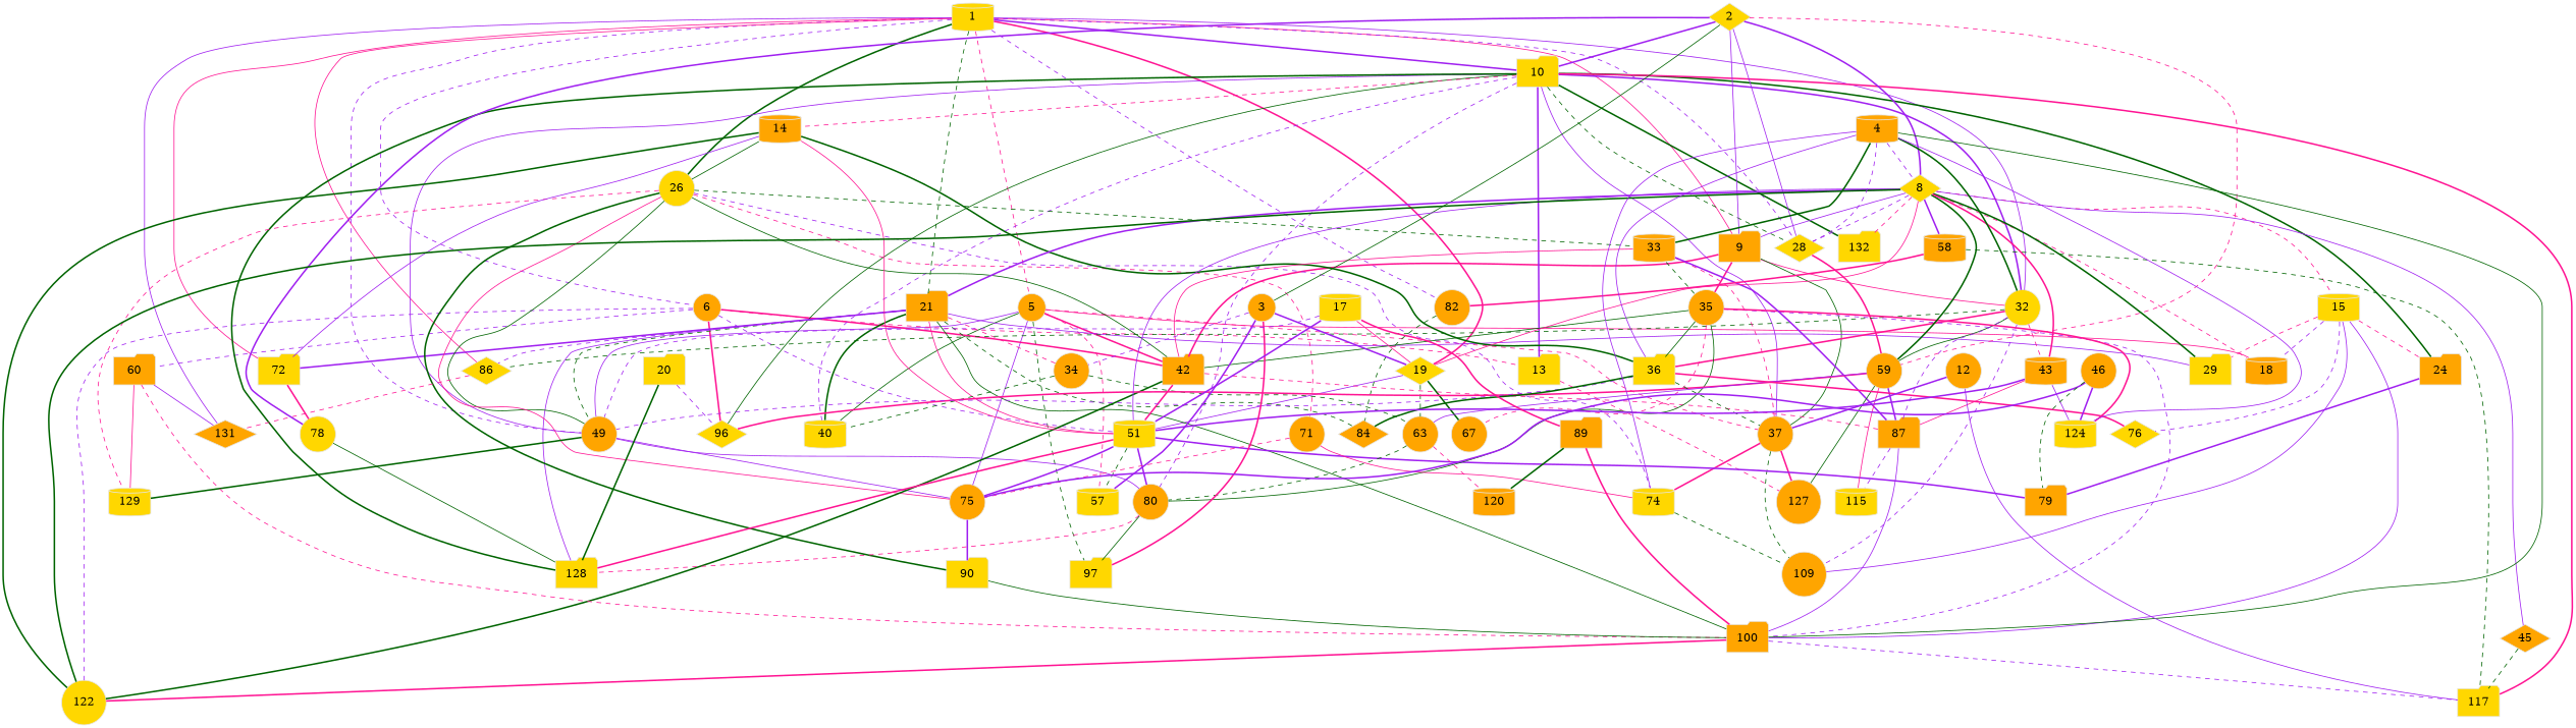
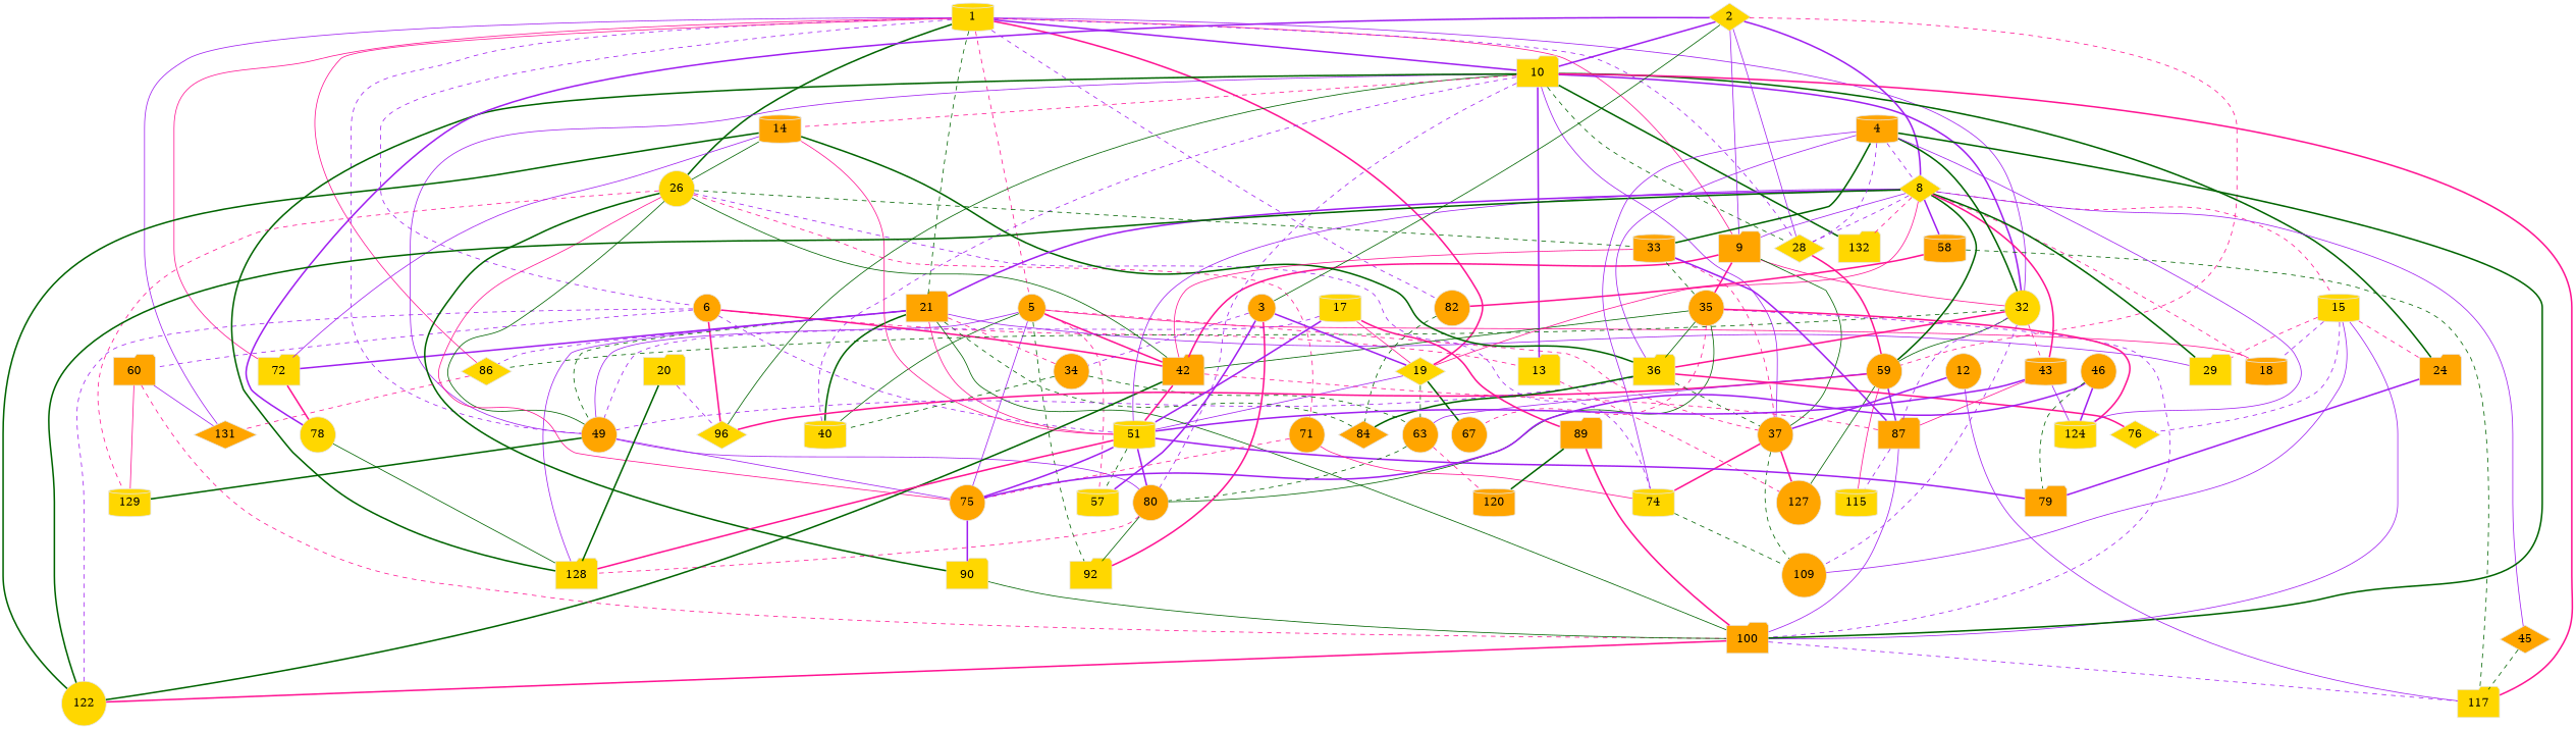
  graph {
    node [color=gray90 fillcolor=orange shape=circle style=filled]
    edge [color=purple style=dashed]
    1 [fillcolor=gold shape=cylinder super="+52"]
    5 [super="+41"]
    6 [super="+62+44"]
    9 [shape=folder super="+48+111"]
    10 [fillcolor=gold shape=folder super="+16+70+39"]
    19 [fillcolor=gold shape=diamond super="+25"]
    21 [shape=folder super="+53+94"]
    26 [fillcolor=gold super="+65+126"]
    28 [fillcolor=gold shape=diamond super="+31"]
    32 [fillcolor=gold super="+38"]
    49 [super="+98+54"]
    72 [fillcolor=gold shape=folder]
    82
    86 [fillcolor=gold shape=diamond super="+106"]
    131 [shape=diamond]
    57 [fillcolor=gold shape=cylinder super="+123"]
-   97 [fillcolor=gold shape=folder]
+   97 [fillcolor=gold shape=folder label=92]
    18 [shape=cylinder super="+137"]
    37 [super="+134+105"]
    40 [fillcolor=gold shape=cylinder]
    42 [shape=folder super="+88+114"]
    75 [super="+110"]
    13 [fillcolor=gold shape=folder]
    51 [fillcolor=gold shape=cylinder super="+83+56+138"]
    60 [shape=folder]
    96 [fillcolor=gold shape=diamond]
    122 [fillcolor=gold]
    35 [super="+47"]
    132 [fillcolor=gold shape=folder]
    14 [shape=cylinder]
    24 [shape=folder]
    80 [super="+108+130+91"]
    117 [fillcolor=gold shape=folder]
    128 [fillcolor=gold shape=folder]
    63 [super="+99"]
    67
    34 [super="+61"]
    100 [shape=folder super="+118"]
    29 [fillcolor=gold shape=folder]
    84 [shape=diamond]
    33 [shape=cylinder super="+64"]
    74 [fillcolor=gold shape=cylinder super="+101"]
    71
    90 [fillcolor=gold shape=folder]
    129 [fillcolor=gold shape=cylinder]
    59 [super="+107"]
    36 [fillcolor=gold shape=folder super="+92+102"]
    43 [shape=cylinder]
    109
    87 [shape=folder super="+104"]
    78 [fillcolor=gold]
    2 [fillcolor=gold shape=diamond super="+7"]
    3 [super="+27"]
    8 [fillcolor=gold shape=diamond super="+22+11"]
    15 [fillcolor=gold shape=cylinder super="+136+68"]
    45 [shape=diamond]
    58 [shape=cylinder]
    127
    115 [fillcolor=gold shape=cylinder]
    4 [shape=cylinder super="+125"]
    124 [fillcolor=gold shape=cylinder]
    76 [fillcolor=gold shape=diamond]
    79 [shape=folder super="+121"]
    12
    17 [fillcolor=gold shape=cylinder super="+85"]
    89 [shape=folder]
    120 [shape=cylinder]
    20 [fillcolor=gold shape=folder]
    46
    1 -- 5 [color=deeppink]
    1 -- 6
    1 -- 9 [color=deeppink style=solid]
    1 -- 10 [style=bold weight=2]
    1 -- 19 [color=deeppink style=bold]
    1 -- 21 [color=darkgreen]
    1 -- 26 [color=darkgreen style=bold]
    1 -- 28
    1 -- 32 [style=solid]
    1 -- 49
    1 -- 72 [color=deeppink style=solid]
    1 -- 82
    1 -- 86 [color=deeppink style=solid]
    1 -- 131 [style=solid]
    5 -- 49 [style=solid]
    5 -- 57 [color=deeppink]
    5 -- 97 [color=darkgreen weight=2]
    5 -- 18 [color=deeppink style=solid]
    5 -- 37 [color=deeppink]
    5 -- 40 [color=darkgreen style=solid]
    5 -- 42 [color=deeppink style=bold]
    5 -- 75 [style=solid]
    6 -- 42 [color=deeppink style=bold]
    6 -- 13 [color=deeppink]
    6 -- 51
    6 -- 60
    6 -- 96 [color=deeppink style=bold]
    6 -- 122
    9 -- 32 [color=deeppink style=solid]
    9 -- 37 [color=darkgreen style=solid]
    9 -- 42 [color=deeppink style=bold]
    9 -- 35 [color=deeppink style=bold]
    10 -- 28 [color=darkgreen]
    10 -- 32 [style=bold weight=2]
    10 -- 49 [style=solid]
    10 -- 37 [style=solid weight=2]
    10 -- 40
    10 -- 13 [style=bold]
    10 -- 96 [color=darkgreen style=solid]
    10 -- 132 [color=darkgreen style=bold]
    10 -- 14 [color=deeppink]
    10 -- 24 [color=darkgreen style=bold]
    10 -- 80
    10 -- 117 [color=deeppink style=bold]
    10 -- 128 [color=darkgreen style=bold]
    19 -- 51 [style=solid]
    19 -- 63 [color=darkgreen]
    19 -- 67 [color=darkgreen style=bold]
    21 -- 49 [color=darkgreen]
    21 -- 72 [style=bold]
    21 -- 86
    21 -- 40 [color=darkgreen style=bold weight=2]
    21 -- 51 [color=deeppink style=solid]
    21 -- 128 [style=solid]
    21 -- 34 [color=deeppink]
    21 -- 100 [color=darkgreen style=solid]
    21 -- 29 [style=solid]
    21 -- 84 [color=darkgreen]
    26 -- 49 [color=darkgreen style=solid]
    26 -- 42 [color=darkgreen style=solid]
    26 -- 75 [color=deeppink style=solid]
    26 -- 33 [color=darkgreen]
    26 -- 74
    26 -- 71 [color=deeppink]
    26 -- 90 [color=darkgreen style=bold]
    26 -- 129 [color=deeppink]
    28 -- 59 [color=deeppink style=bold]
    32 -- 86 [color=darkgreen]
    32 -- 59 [color=darkgreen style=solid]
    32 -- 36 [color=deeppink style=bold]
    32 -- 43 [color=deeppink]
    32 -- 109
    32 -- 87
    49 -- 75 [style=solid]
    49 -- 80 [style=solid]
    49 -- 129 [color=darkgreen style=bold]
    72 -- 78 [color=deeppink style=bold]
    82 -- 84 [color=darkgreen]
    86 -- 131 [color=deeppink]
    37 -- 74 [color=deeppink style=bold]
    37 -- 109 [color=darkgreen]
    37 -- 127 [color=deeppink style=bold]
    42 -- 51 [color=deeppink style=bold]
    42 -- 122 [color=darkgreen style=bold]
    42 -- 87 [color=deeppink]
    75 -- 90 [style=bold]
    13 -- 127 [color=deeppink]
    51 -- 57 [color=darkgreen]
    51 -- 75 [style=bold]
    51 -- 80 [style=bold]
    51 -- 128 [color=deeppink style=bold]
    51 -- 79 [style=bold weight=2]
    60 -- 131 [style=solid]
    60 -- 100 [color=deeppink]
    60 -- 129 [color=deeppink style=solid]
    35 -- 42 [color=darkgreen style=solid]
    35 -- 80 [color=darkgreen style=solid]
    35 -- 67 [color=deeppink]
    35 -- 100
    35 -- 36 [color=darkgreen style=solid]
    35 -- 124 [color=deeppink style=bold]
    14 -- 26 [color=darkgreen style=solid]
    14 -- 72 [style=solid]
    14 -- 51 [color=deeppink style=solid]
    14 -- 122 [color=darkgreen style=bold]
    14 -- 36 [color=darkgreen style=bold]
    24 -- 79 [style=bold]
    80 -- 97 [color=darkgreen style=solid]
    80 -- 128 [color=deeppink]
    63 -- 80 [color=darkgreen]
    63 -- 120 [color=deeppink]
    34 -- 40 [color=darkgreen]
    34 -- 63 [color=darkgreen]
    100 -- 122 [color=deeppink style=bold]
    100 -- 117
    33 -- 37 [color=deeppink]
    33 -- 42 [color=deeppink style=solid]
    33 -- 35 [color=darkgreen]
    33 -- 87 [style=bold]
    74 -- 109 [color=darkgreen]
    71 -- 75 [color=deeppink]
    71 -- 74 [color=deeppink style=solid]
    90 -- 100 [color=darkgreen style=solid]
    59 -- 96 [color=deeppink style=bold]
    59 -- 63 [style=solid]
    59 -- 87 [style=bold]
    59 -- 127 [color=darkgreen style=solid]
    59 -- 115 [color=deeppink style=solid]
    36 -- 49
    36 -- 37 [color=darkgreen]
    36 -- 84 [color=darkgreen style=bold]
    36 -- 76 [color=deeppink style=bold]
    43 -- 51 [style=bold]
    43 -- 87 [color=deeppink style=solid]
    43 -- 124 [style=solid]
    87 -- 100 [style=solid]
    87 -- 115
    78 -- 128 [color=darkgreen style=solid]
    2 -- 9 [style=solid]
    2 -- 10 [style=bold]
    2 -- 28 [style=solid]
    2 -- 59 [color=deeppink]
    2 -- 78 [style=bold]
    2 -- 3 [color=darkgreen style=solid]
    2 -- 8 [style=bold]
    3 -- 19 [style=bold weight=2]
    3 -- 57 [style=bold]
    3 -- 97 [color=deeppink style=bold]
    3 -- 34
    8 -- 9 [style=solid weight=2]
    8 -- 19 [color=deeppink style=solid weight=2]
    8 -- 21 [style=bold]
    8 -- 28
    8 -- 18 [color=deeppink]
    8 -- 51 [style=solid]
    8 -- 122 [color=darkgreen style=bold]
    8 -- 132 [color=deeppink]
    8 -- 29 [color=darkgreen style=bold]
    8 -- 59 [color=darkgreen style=bold]
    8 -- 43 [color=deeppink style=bold]
    8 -- 15 [color=deeppink weight=2]
    8 -- 45 [style=solid]
    8 -- 58 [style=bold]
    15 -- 18
    15 -- 24 [color=deeppink]
    15 -- 100 [style=solid]
    15 -- 29 [color=deeppink]
    15 -- 109 [style=solid]
    15 -- 76
    45 -- 117 [color=darkgreen]
    58 -- 82 [color=deeppink style=bold]
    58 -- 117 [color=darkgreen]
    4 -- 28
    4 -- 32 [color=darkgreen style=bold]
-   4 -- 100 [color=darkgreen style=solid]
+   4 -- 100 [color=darkgreen style=bold]
    4 -- 33 [color=darkgreen style=bold]
    4 -- 74 [style=solid]
    4 -- 36 [style=solid weight=2]
    4 -- 8
    4 -- 124 [style=solid]
    12 -- 37 [style=bold]
    12 -- 117 [style=solid]
    17 -- 19 [color=deeppink style=solid]
    17 -- 49
    17 -- 51 [style=bold weight=2]
    17 -- 89 [color=deeppink style=bold]
    89 -- 100 [color=deeppink style=bold]
    89 -- 120 [color=darkgreen style=bold]
    20 -- 96
    20 -- 128 [color=darkgreen style=bold]
    46 -- 75 [style=bold]
    46 -- 124 [style=bold]
    46 -- 79 [color=darkgreen]
  }
